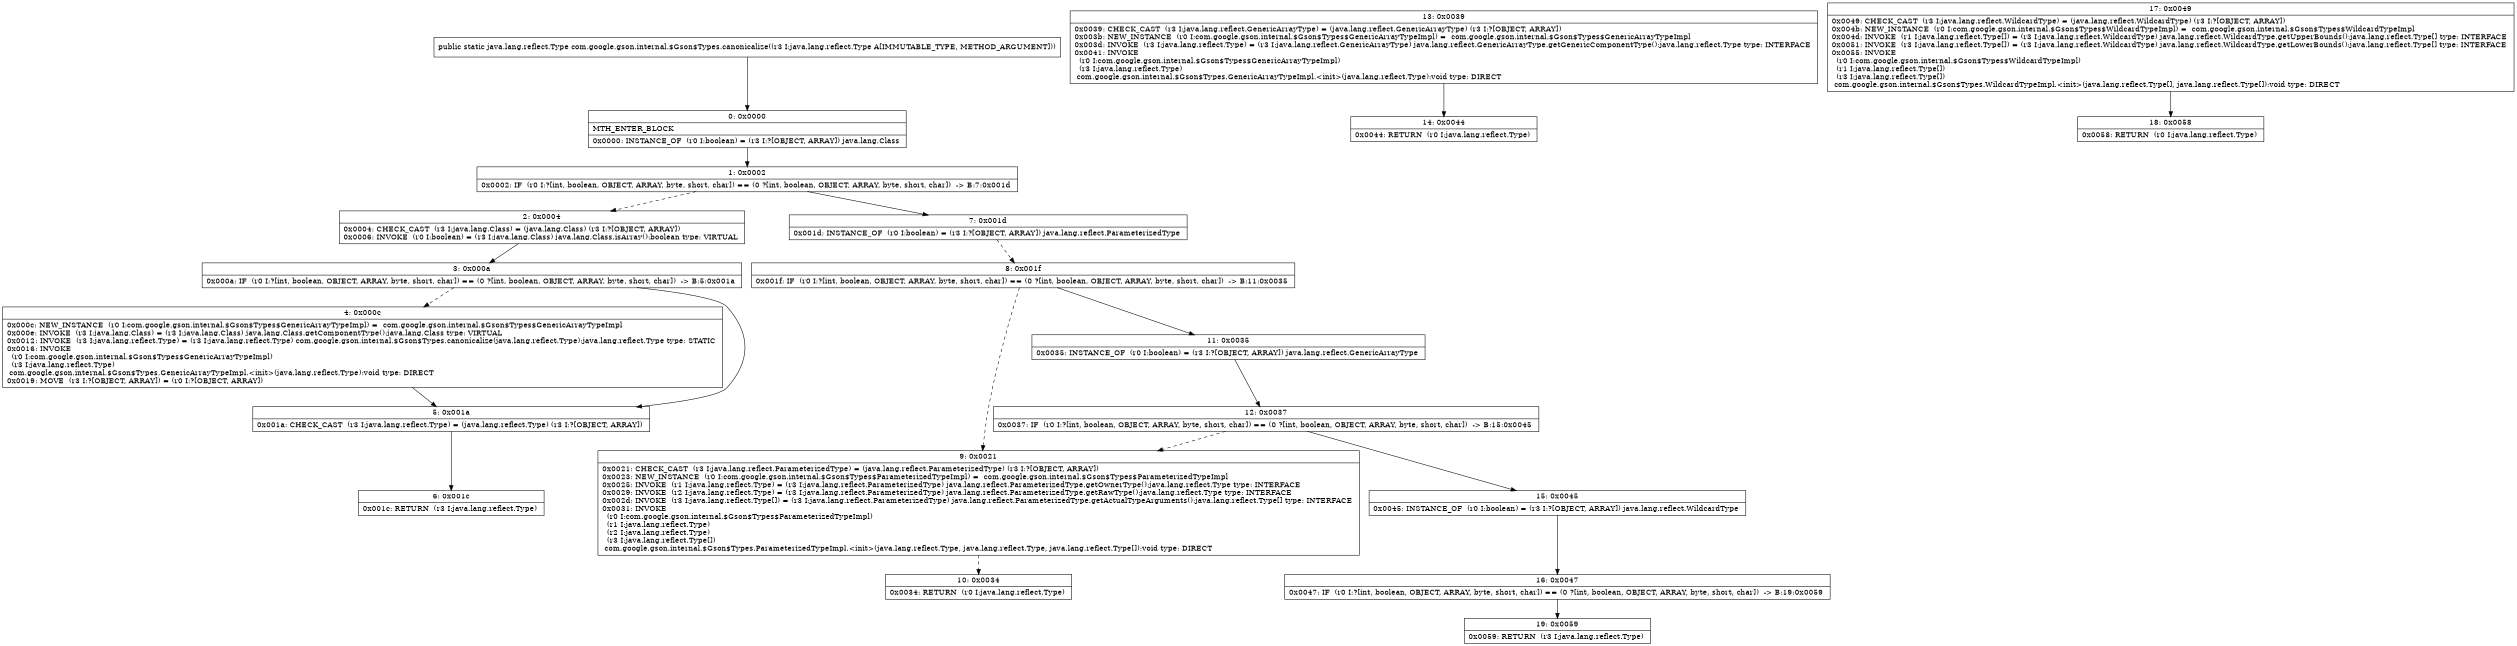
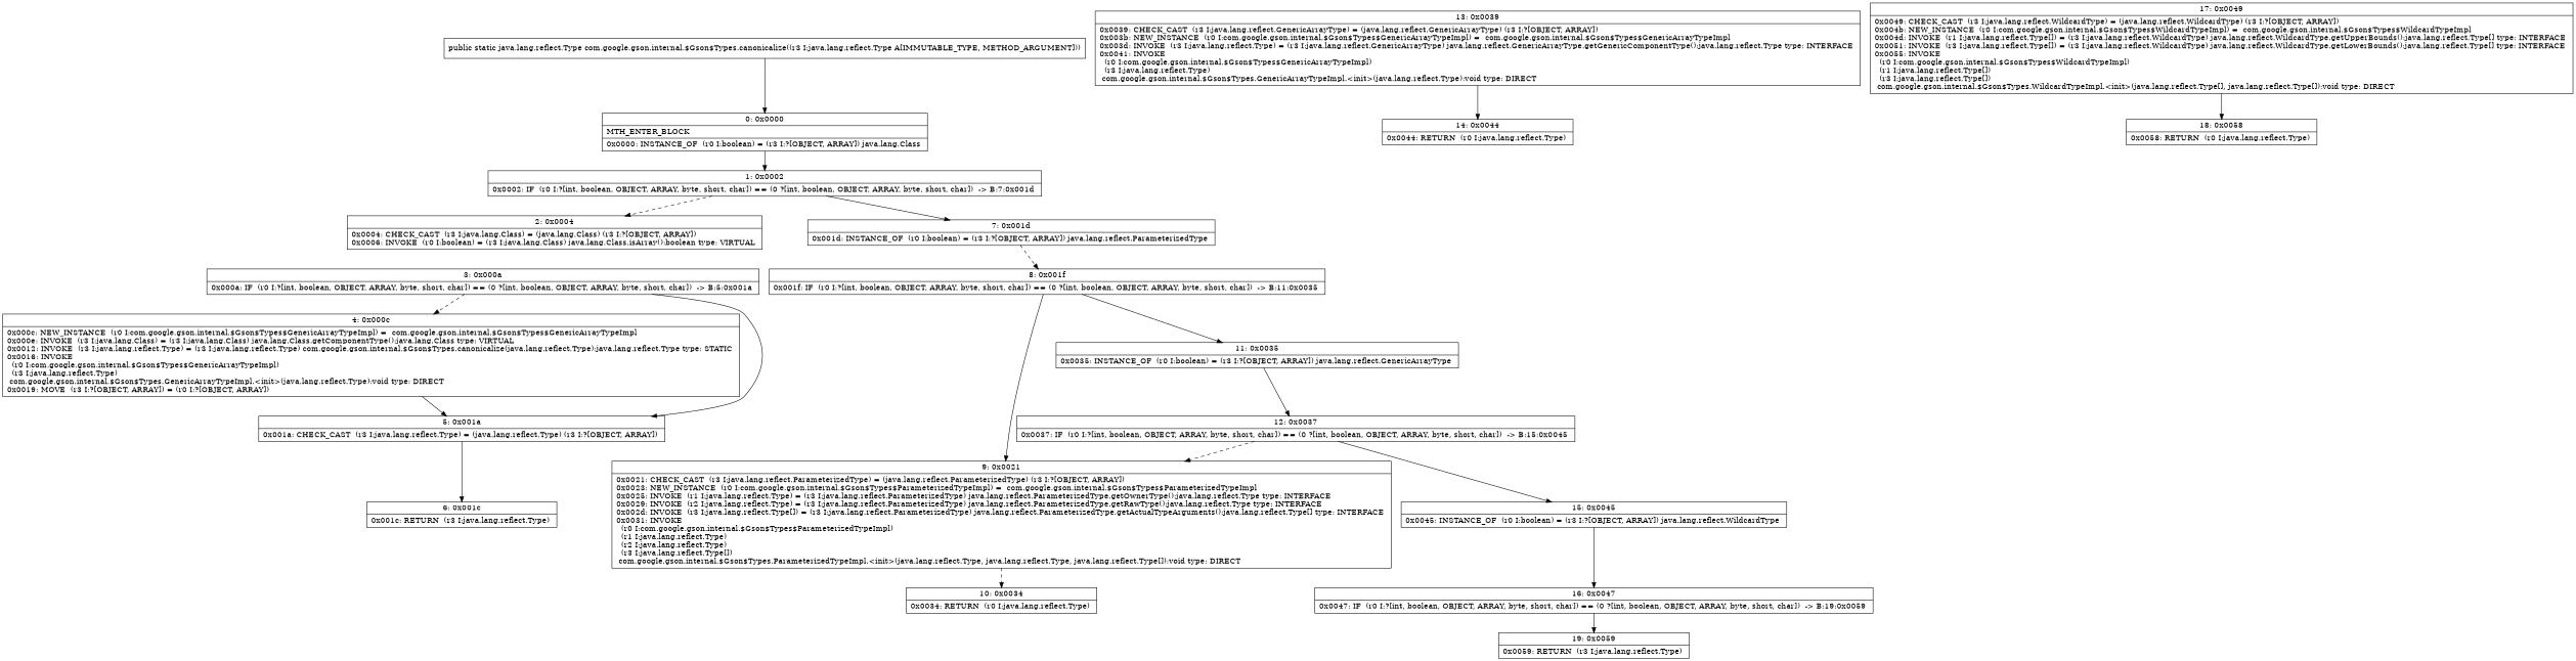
  digraph {
    node [shape=record]
    n1 [label="{0\:\ 0x0000|MTH_ENTER_BLOCK\l|0x0000: INSTANCE_OF  (r0 I:boolean) = (r3 I:?[OBJECT, ARRAY]) java.lang.Class \l}"]
    n2 [label="{1\:\ 0x0002|0x0002: IF  (r0 I:?[int, boolean, OBJECT, ARRAY, byte, short, char]) == (0 ?[int, boolean, OBJECT, ARRAY, byte, short, char])  \-\> B:7:0x001d \l}"]
    n3 [label="{2\:\ 0x0004|0x0004: CHECK_CAST  (r3 I:java.lang.Class) = (java.lang.Class) (r3 I:?[OBJECT, ARRAY]) \l0x0006: INVOKE  (r0 I:boolean) = (r3 I:java.lang.Class) java.lang.Class.isArray():boolean type: VIRTUAL \l}"]
    n4 [label="{7\:\ 0x001d|0x001d: INSTANCE_OF  (r0 I:boolean) = (r3 I:?[OBJECT, ARRAY]) java.lang.reflect.ParameterizedType \l}"]
    n5 [label="{3\:\ 0x000a|0x000a: IF  (r0 I:?[int, boolean, OBJECT, ARRAY, byte, short, char]) == (0 ?[int, boolean, OBJECT, ARRAY, byte, short, char])  \-\> B:5:0x001a \l}"]
    n6 [label="{8\:\ 0x001f|0x001f: IF  (r0 I:?[int, boolean, OBJECT, ARRAY, byte, short, char]) == (0 ?[int, boolean, OBJECT, ARRAY, byte, short, char])  \-\> B:11:0x0035 \l}"]
    n7 [label="{4\:\ 0x000c|0x000c: NEW_INSTANCE  (r0 I:com.google.gson.internal.$Gson$Types$GenericArrayTypeImpl) =  com.google.gson.internal.$Gson$Types$GenericArrayTypeImpl \l0x000e: INVOKE  (r3 I:java.lang.Class) = (r3 I:java.lang.Class) java.lang.Class.getComponentType():java.lang.Class type: VIRTUAL \l0x0012: INVOKE  (r3 I:java.lang.reflect.Type) = (r3 I:java.lang.reflect.Type) com.google.gson.internal.$Gson$Types.canonicalize(java.lang.reflect.Type):java.lang.reflect.Type type: STATIC \l0x0016: INVOKE  \l  (r0 I:com.google.gson.internal.$Gson$Types$GenericArrayTypeImpl)\l  (r3 I:java.lang.reflect.Type)\l com.google.gson.internal.$Gson$Types.GenericArrayTypeImpl.\<init\>(java.lang.reflect.Type):void type: DIRECT \l0x0019: MOVE  (r3 I:?[OBJECT, ARRAY]) = (r0 I:?[OBJECT, ARRAY]) \l}"]
    n8 [label="{5\:\ 0x001a|0x001a: CHECK_CAST  (r3 I:java.lang.reflect.Type) = (java.lang.reflect.Type) (r3 I:?[OBJECT, ARRAY]) \l}"]
    n9 [label="{6\:\ 0x001c|0x001c: RETURN  (r3 I:java.lang.reflect.Type) \l}"]
    n10 [label="{9\:\ 0x0021|0x0021: CHECK_CAST  (r3 I:java.lang.reflect.ParameterizedType) = (java.lang.reflect.ParameterizedType) (r3 I:?[OBJECT, ARRAY]) \l0x0023: NEW_INSTANCE  (r0 I:com.google.gson.internal.$Gson$Types$ParameterizedTypeImpl) =  com.google.gson.internal.$Gson$Types$ParameterizedTypeImpl \l0x0025: INVOKE  (r1 I:java.lang.reflect.Type) = (r3 I:java.lang.reflect.ParameterizedType) java.lang.reflect.ParameterizedType.getOwnerType():java.lang.reflect.Type type: INTERFACE \l0x0029: INVOKE  (r2 I:java.lang.reflect.Type) = (r3 I:java.lang.reflect.ParameterizedType) java.lang.reflect.ParameterizedType.getRawType():java.lang.reflect.Type type: INTERFACE \l0x002d: INVOKE  (r3 I:java.lang.reflect.Type[]) = (r3 I:java.lang.reflect.ParameterizedType) java.lang.reflect.ParameterizedType.getActualTypeArguments():java.lang.reflect.Type[] type: INTERFACE \l0x0031: INVOKE  \l  (r0 I:com.google.gson.internal.$Gson$Types$ParameterizedTypeImpl)\l  (r1 I:java.lang.reflect.Type)\l  (r2 I:java.lang.reflect.Type)\l  (r3 I:java.lang.reflect.Type[])\l com.google.gson.internal.$Gson$Types.ParameterizedTypeImpl.\<init\>(java.lang.reflect.Type, java.lang.reflect.Type, java.lang.reflect.Type[]):void type: DIRECT \l}"]
    n11 [label="{11\:\ 0x0035|0x0035: INSTANCE_OF  (r0 I:boolean) = (r3 I:?[OBJECT, ARRAY]) java.lang.reflect.GenericArrayType \l}"]
    n12 [label="{10\:\ 0x0034|0x0034: RETURN  (r0 I:java.lang.reflect.Type) \l}"]
    n13 [label="{12\:\ 0x0037|0x0037: IF  (r0 I:?[int, boolean, OBJECT, ARRAY, byte, short, char]) == (0 ?[int, boolean, OBJECT, ARRAY, byte, short, char])  \-\> B:15:0x0045 \l}"]
    n14 [label="{15\:\ 0x0045|0x0045: INSTANCE_OF  (r0 I:boolean) = (r3 I:?[OBJECT, ARRAY]) java.lang.reflect.WildcardType \l}"]
    n15 [label="{13\:\ 0x0039|0x0039: CHECK_CAST  (r3 I:java.lang.reflect.GenericArrayType) = (java.lang.reflect.GenericArrayType) (r3 I:?[OBJECT, ARRAY]) \l0x003b: NEW_INSTANCE  (r0 I:com.google.gson.internal.$Gson$Types$GenericArrayTypeImpl) =  com.google.gson.internal.$Gson$Types$GenericArrayTypeImpl \l0x003d: INVOKE  (r3 I:java.lang.reflect.Type) = (r3 I:java.lang.reflect.GenericArrayType) java.lang.reflect.GenericArrayType.getGenericComponentType():java.lang.reflect.Type type: INTERFACE \l0x0041: INVOKE  \l  (r0 I:com.google.gson.internal.$Gson$Types$GenericArrayTypeImpl)\l  (r3 I:java.lang.reflect.Type)\l com.google.gson.internal.$Gson$Types.GenericArrayTypeImpl.\<init\>(java.lang.reflect.Type):void type: DIRECT \l}"]
    n16 [label="{14\:\ 0x0044|0x0044: RETURN  (r0 I:java.lang.reflect.Type) \l}"]
    n17 [label="{16\:\ 0x0047|0x0047: IF  (r0 I:?[int, boolean, OBJECT, ARRAY, byte, short, char]) == (0 ?[int, boolean, OBJECT, ARRAY, byte, short, char])  \-\> B:19:0x0059 \l}"]
    n18 [label="{19\:\ 0x0059|0x0059: RETURN  (r3 I:java.lang.reflect.Type) \l}"]
    n19 [label="{17\:\ 0x0049|0x0049: CHECK_CAST  (r3 I:java.lang.reflect.WildcardType) = (java.lang.reflect.WildcardType) (r3 I:?[OBJECT, ARRAY]) \l0x004b: NEW_INSTANCE  (r0 I:com.google.gson.internal.$Gson$Types$WildcardTypeImpl) =  com.google.gson.internal.$Gson$Types$WildcardTypeImpl \l0x004d: INVOKE  (r1 I:java.lang.reflect.Type[]) = (r3 I:java.lang.reflect.WildcardType) java.lang.reflect.WildcardType.getUpperBounds():java.lang.reflect.Type[] type: INTERFACE \l0x0051: INVOKE  (r3 I:java.lang.reflect.Type[]) = (r3 I:java.lang.reflect.WildcardType) java.lang.reflect.WildcardType.getLowerBounds():java.lang.reflect.Type[] type: INTERFACE \l0x0055: INVOKE  \l  (r0 I:com.google.gson.internal.$Gson$Types$WildcardTypeImpl)\l  (r1 I:java.lang.reflect.Type[])\l  (r3 I:java.lang.reflect.Type[])\l com.google.gson.internal.$Gson$Types.WildcardTypeImpl.\<init\>(java.lang.reflect.Type[], java.lang.reflect.Type[]):void type: DIRECT \l}"]
    n20 [label="{18\:\ 0x0058|0x0058: RETURN  (r0 I:java.lang.reflect.Type) \l}"]
    n21 [label="{public static java.lang.reflect.Type com.google.gson.internal.$Gson$Types.canonicalize((r3 I:java.lang.reflect.Type A[IMMUTABLE_TYPE, METHOD_ARGUMENT])) }"]
    n1 -> n2
    n2 -> n3 [style=dashed]
    n2 -> n4
-   n3 -> n5
    n4 -> n6 [style=dashed]
    n5 -> n7 [style=dashed]
    n5 -> n8
-   n6 -> n10 [style=dashed]
+   n6 -> n10 [style=solid]
    n6 -> n11
    n7 -> n8
    n8 -> n9
    n10 -> n12 [style=dashed]
    n11 -> n13
    n13 -> n10 [style=dashed]
    n13 -> n14
    n14 -> n17
    n15 -> n16
    n17 -> n18
    n19 -> n20
    n21 -> n1
  }
